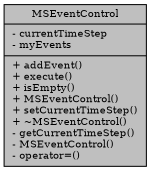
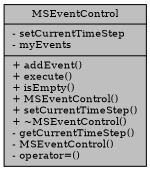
  digraph {
    fontname="DejaVu Serif"
-   n1 [color=black fillcolor=grey75 fontcolor=black fontname="DejaVu Serif" fontsize=10 height=0.2 label="{MSEventControl\n|- currentTimeStep\l- myEvents\l|+ addEvent()\l+ execute()\l+ isEmpty()\l+ MSEventControl()\l+ setCurrentTimeStep()\l+ ~MSEventControl()\l- getCurrentTimeStep()\l- MSEventControl()\l- operator=()\l}" shape=record style=filled width=0.4]
+   n1 [color=black fillcolor=grey75 fontcolor=black fontname="DejaVu Serif" fontsize=10 height=0.2 label="{MSEventControl\n|- setCurrentTimeStep\l- myEvents\l|+ addEvent()\l+ execute()\l+ isEmpty()\l+ MSEventControl()\l+ setCurrentTimeStep()\l+ ~MSEventControl()\l- getCurrentTimeStep()\l- MSEventControl()\l- operator=()\l}" shape=record style=filled width=0.4]
  }
